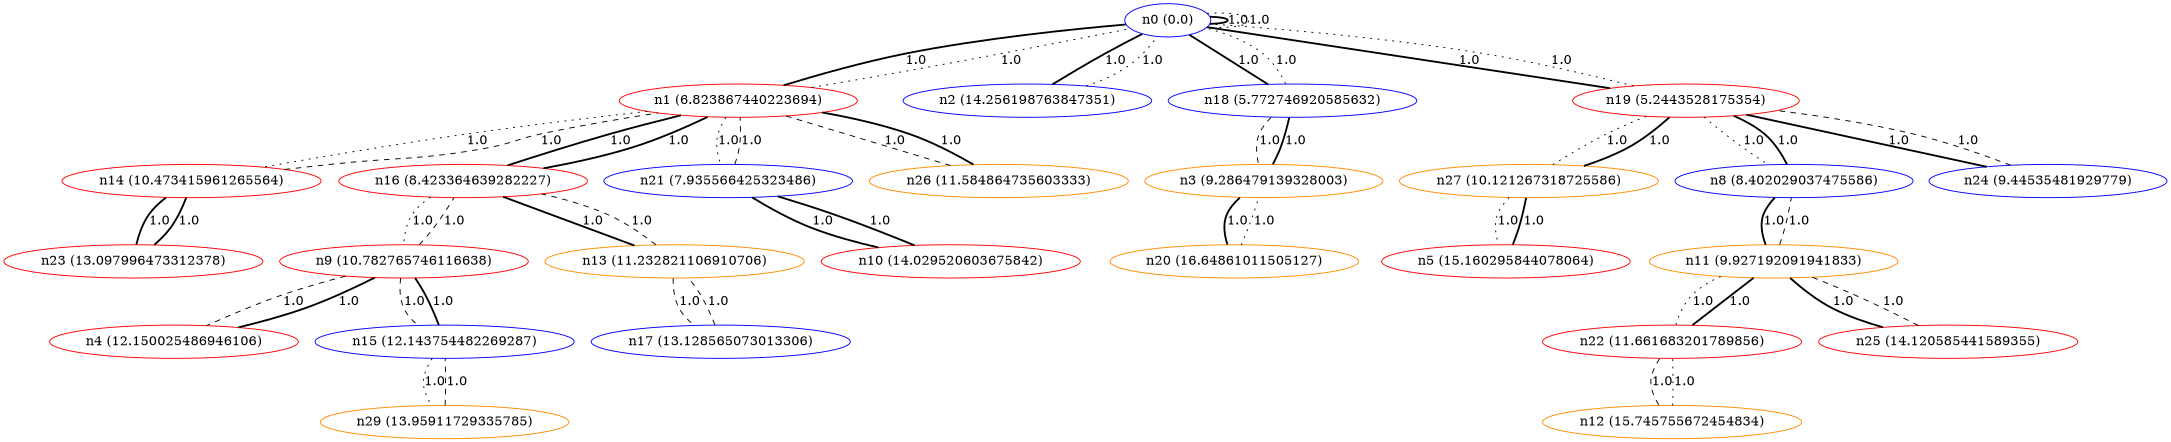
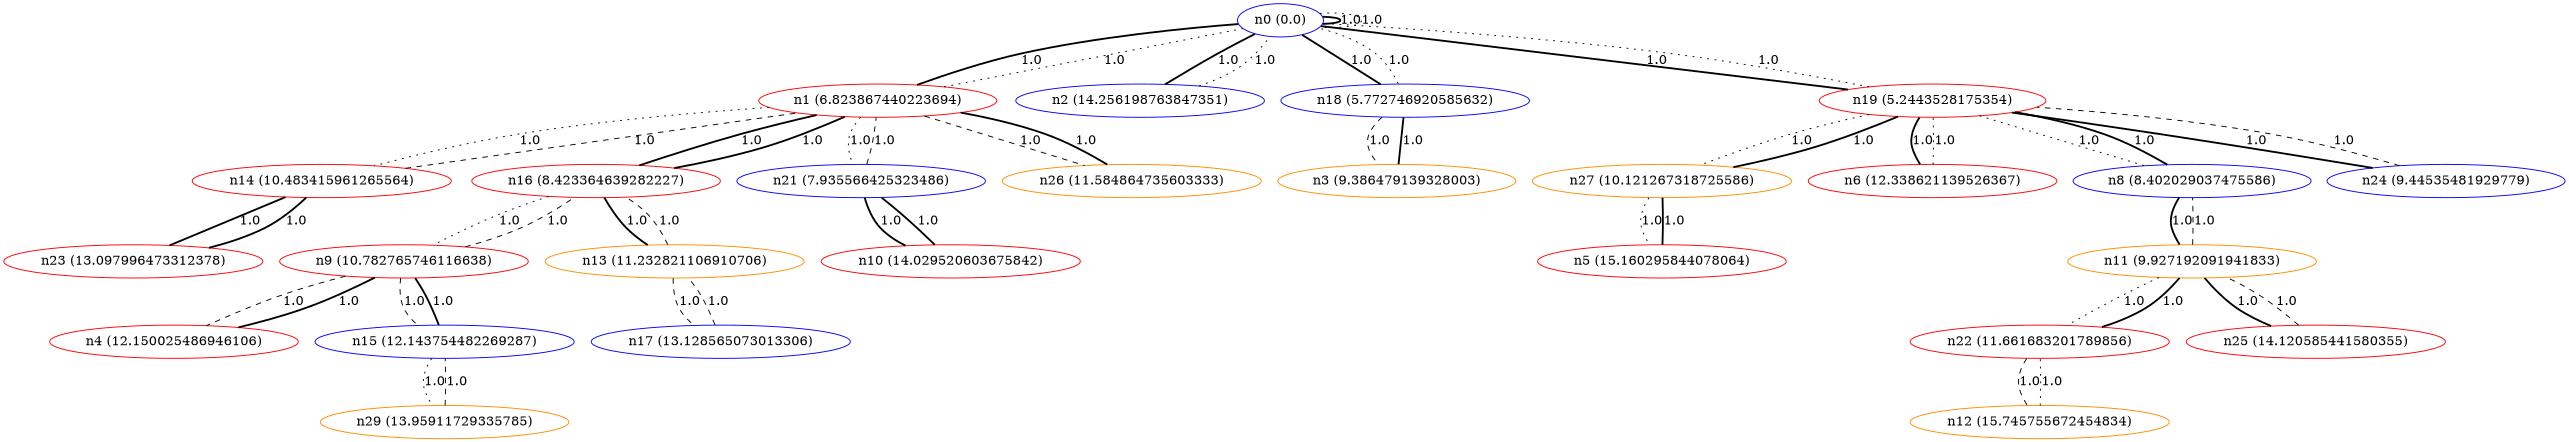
  graph {
    node [color=red]
    edge [style=bold weight=1.0]
    n1 [color=blue label="n0 (0.0)"]
    n2 [label="n1 (6.823867440223694)"]
    n3 [color=blue label="n2 (14.256198763847351)"]
    n4 [color=blue label="n18 (5.772746920585632)"]
    n5 [label="n19 (5.2443528175354)"]
-   n6 [label="n14 (10.473415961265564)"]
+   n6 [label="n14 (10.483415961265564)"]
    n7 [label="n16 (8.423364639282227)"]
    n8 [color=blue label="n21 (7.935566425323486)"]
    n9 [color=darkorange label="n26 (11.584864735603333)"]
-   n10 [color=darkorange label="n3 (9.286479139328003)"]
+   n10 [color=darkorange label="n3 (9.386479139328003)"]
    n11 [color=darkorange label="n27 (10.121267318725586)"]
+   n12 [label="n6 (12.338621139526367)"]
    n13 [color=blue label="n8 (8.402029037475586)"]
    n14 [color=blue label="n24 (9.44535481929779)"]
    n15 [label="n23 (13.097996473312378)"]
    n16 [label="n9 (10.782765746116638)"]
    n17 [color=darkorange label="n13 (11.232821106910706)"]
    n18 [label="n10 (14.029520603675842)"]
-   n19 [color=darkorange label="n20 (16.64861011505127)"]
    n20 [label="n4 (12.150025486946106)"]
    n21 [color=blue label="n15 (12.143754482269287)"]
    n22 [label="n5 (15.160295844078064)"]
    n23 [color=darkorange label="n29 (13.95911729335785)"]
    n24 [color=darkorange label="n11 (9.927192091941833)"]
    n25 [label="n22 (11.661683201789856)"]
-   n26 [label="n25 (14.120585441589355)"]
+   n26 [label="n25 (14.120585441580355)"]
    n27 [color=darkorange label="n12 (15.745755672454834)"]
    n28 [color=blue label="n17 (13.128565073013306)"]
    n1 -- n1 [label=1.0]
    n1 -- n1 [label=1.0 style=dotted]
    n1 -- n2 [label=1.0]
    n1 -- n3 [label=1.0]
    n1 -- n4 [label=1.0]
    n1 -- n5 [label=1.0]
    n2 -- n1 [label=1.0 style=dotted]
    n2 -- n6 [label=1.0 style=dotted]
    n2 -- n7 [label=1.0]
    n2 -- n8 [label=1.0 style=dotted]
    n2 -- n9 [label=1.0 style=dashed]
    n3 -- n1 [label=1.0 style=dotted]
    n4 -- n1 [label=1.0 style=dotted]
    n4 -- n10 [label=1.0 style=dashed]
    n5 -- n1 [label=1.0 style=dotted]
    n5 -- n11 [label=1.0 style=dotted]
+   n5 -- n12 [label=1.0]
    n5 -- n13 [label=1.0 style=dotted]
    n5 -- n14 [label=1.0]
    n6 -- n2 [label=1.0 style=dashed]
    n6 -- n15 [label=1.0]
    n7 -- n2 [label=1.0]
    n7 -- n16 [label=1.0 style=dotted]
    n7 -- n17 [label=1.0]
    n8 -- n2 [label=1.0 style=dashed]
    n8 -- n18 [label=1.0]
    n9 -- n2 [label=1.0]
    n10 -- n4 [label=1.0]
-   n10 -- n19 [label=1.0]
    n11 -- n5 [label=1.0]
    n11 -- n22 [label=1.0 style=dotted]
+   n12 -- n5 [label=1.0 style=dotted]
    n13 -- n5 [label=1.0]
    n13 -- n24 [label=1.0]
    n14 -- n5 [label=1.0 style=dashed]
    n15 -- n6 [label=1.0]
    n16 -- n7 [label=1.0 style=dashed]
    n16 -- n20 [label=1.0 style=dashed]
    n16 -- n21 [label=1.0 style=dashed]
    n17 -- n7 [label=1.0 style=dashed]
    n17 -- n28 [label=1.0 style=dashed]
    n18 -- n8 [label=1.0]
-   n19 -- n10 [label=1.0 style=dotted]
    n20 -- n16 [label=1.0]
    n21 -- n16 [label=1.0]
    n21 -- n23 [label=1.0 style=dotted]
    n22 -- n11 [label=1.0]
    n23 -- n21 [label=1.0 style=dashed]
    n24 -- n13 [label=1.0 style=dashed]
    n24 -- n25 [label=1.0 style=dotted]
    n24 -- n26 [label=1.0]
    n25 -- n24 [label=1.0]
    n25 -- n27 [label=1.0 style=dashed]
    n26 -- n24 [label=1.0 style=dashed]
    n27 -- n25 [label=1.0 style=dotted]
    n28 -- n17 [label=1.0 style=dashed]
  }
